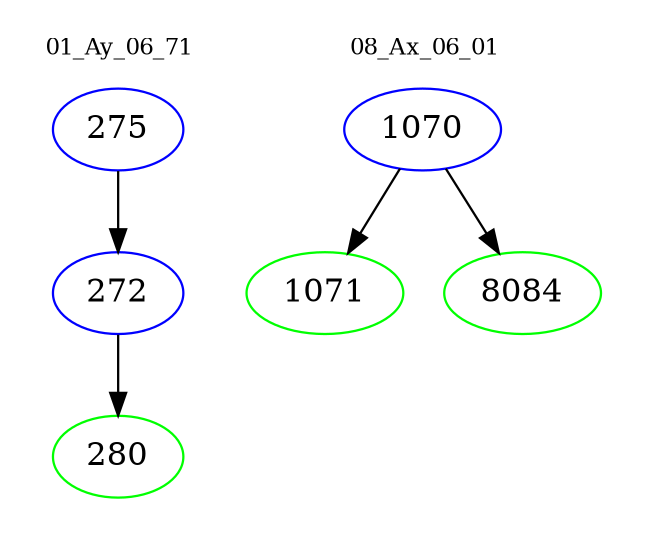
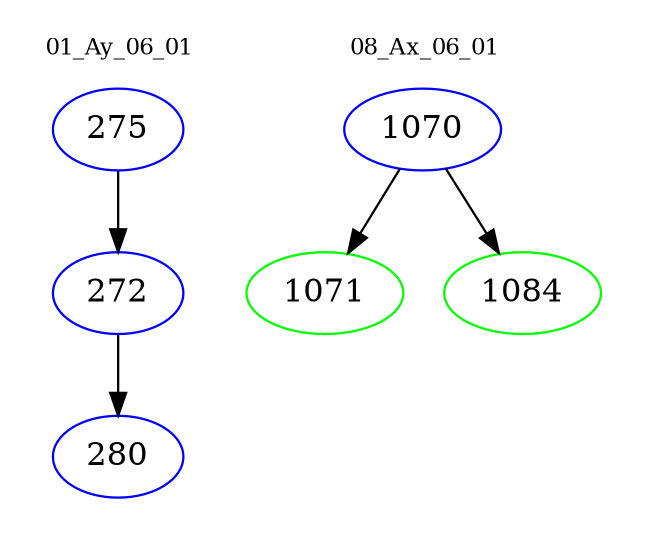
  digraph {
    node [color=blue]
    edge [color=black]
    n1 [label=275]
    n2 [label=272]
-   n3 [color=green label=280]
+   n3 [label=280]
    n4 [color=green label=1071]
    n5 [label=1070]
-   n6 [color=green label=8084]
+   n6 [color=green label=1084]
    subgraph cluster_1 {
      color=white
      fontsize=10
-     label="01_Ay_06_71"
+     label="01_Ay_06_01"
      n1
      n2
      n3
    }
    subgraph cluster_2 {
      color=white
      fontsize=10
      label="08_Ax_06_01"
      n4
      n5
      n6
    }
    n1 -> n2
    n2 -> n3
    n5 -> n4
    n5 -> n6
  }
